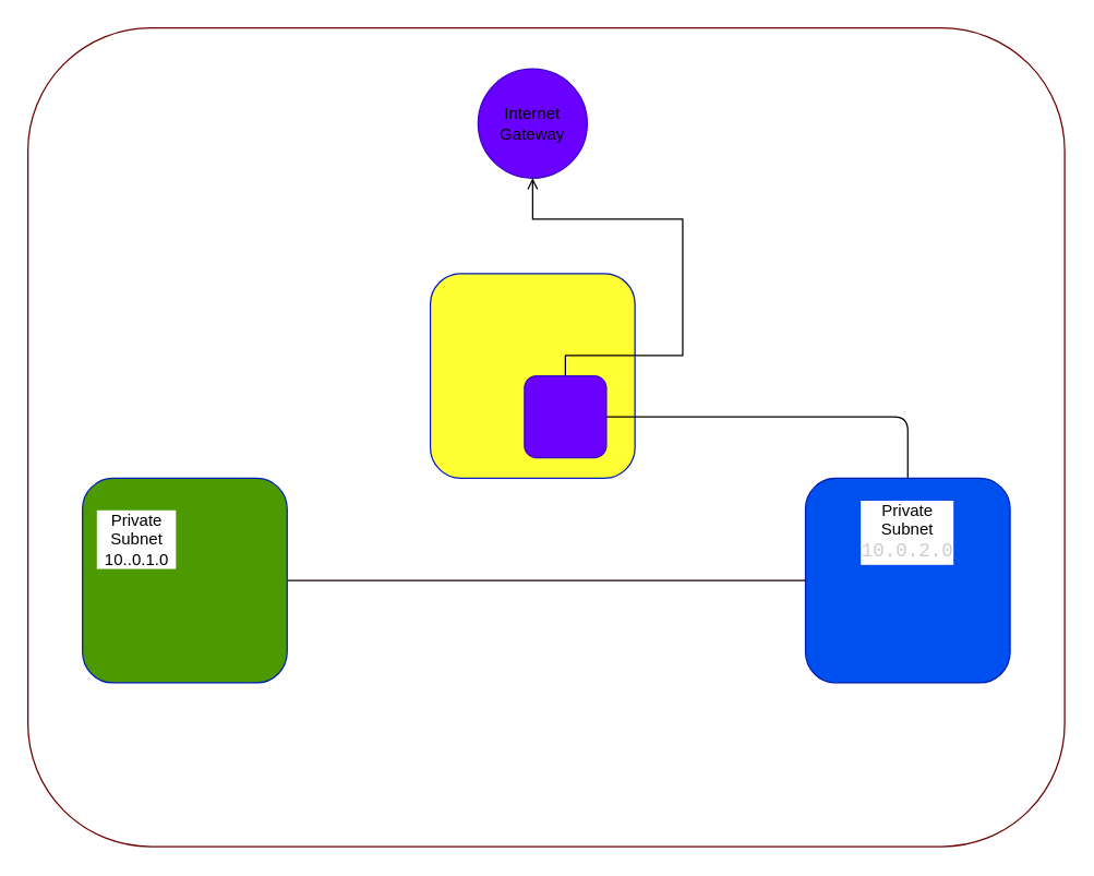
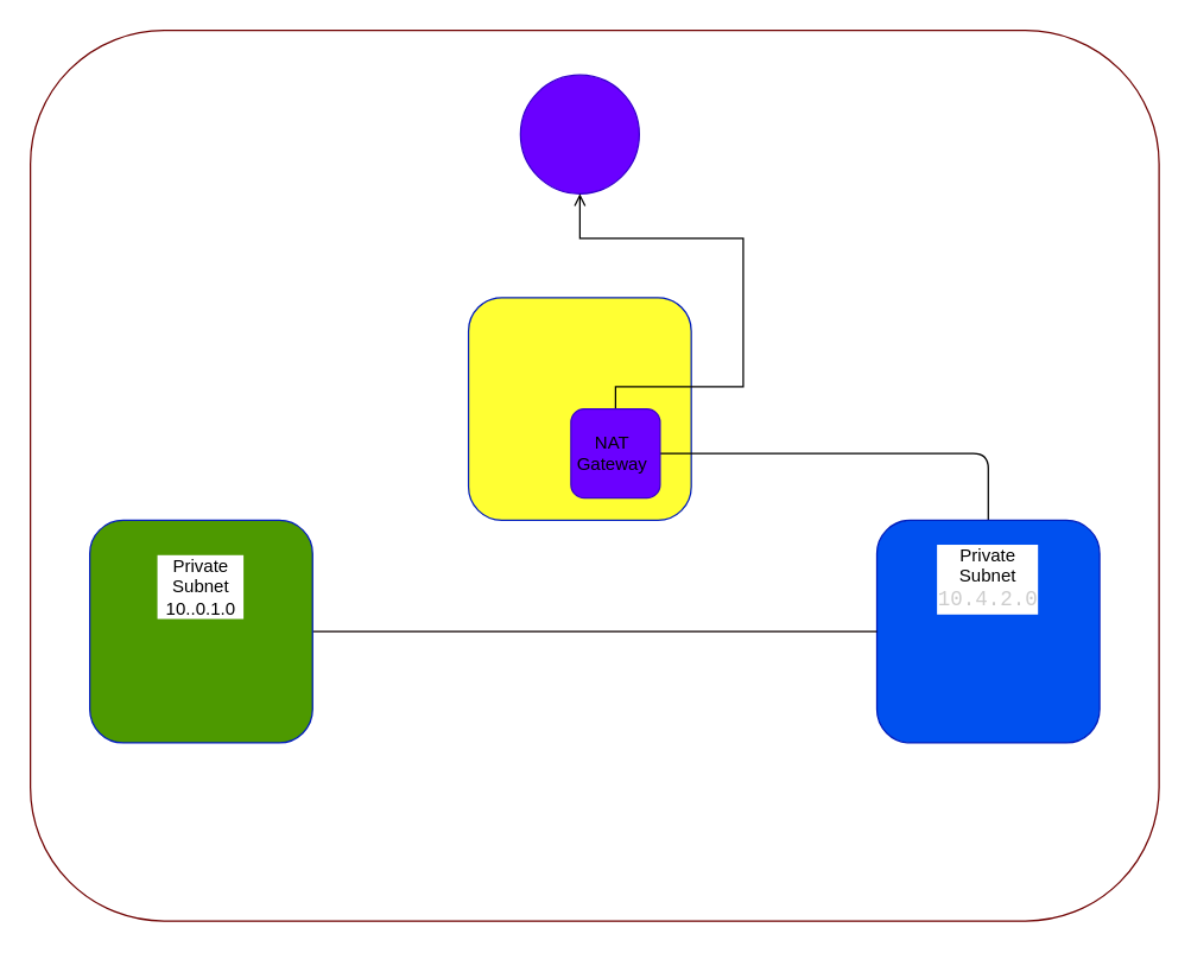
  <mxCell id="0" />
  <mxCell id="1" parent="0" />
  <mxCell id="2" value="" style="rounded=1;whiteSpace=wrap;html=1;fillColor=#FFFFFF;fontColor=#ffffff;strokeColor=#6F0000;" vertex="1" parent="1"><mxGeometry x="20" y="20" width="760" height="600" as="geometry" /></mxCell>
  <mxCell id="3" value="" style="rounded=1;whiteSpace=wrap;html=1;fillColor=#FFFF33;fontColor=#ffffff;strokeColor=#001DBC;" vertex="1" parent="1"><mxGeometry x="315" y="200" width="150" height="150" as="geometry" /></mxCell>
  <mxCell id="4" style="edgeStyle=orthogonalEdgeStyle;rounded=1;orthogonalLoop=1;jettySize=auto;html=1;exitX=0.5;exitY=0;exitDx=0;exitDy=0;entryX=1;entryY=0.5;entryDx=0;entryDy=0;strokeColor=#000000;endArrow=none;endFill=0;" edge="1" parent="1" source="5" target="10"><mxGeometry relative="1" as="geometry"><Array as="points"><mxPoint x="665" y="305" /></Array></mxGeometry></mxCell>
  <mxCell id="5" value="" style="rounded=1;whiteSpace=wrap;html=1;fillColor=#0050ef;fontColor=#ffffff;strokeColor=#001DBC;" vertex="1" parent="1"><mxGeometry x="590" y="350" width="150" height="150" as="geometry" /></mxCell>
  <mxCell id="6" value="" style="ellipse;whiteSpace=wrap;html=1;aspect=fixed;fillColor=#6a00ff;fontColor=#ffffff;strokeColor=#3700CC;" vertex="1" parent="1"><mxGeometry x="350" y="50" width="80" height="80" as="geometry" /></mxCell>
- <mxCell id="7" value="Internet Gateway" style="text;strokeColor=none;align=center;fillColor=none;html=1;verticalAlign=middle;whiteSpace=wrap;rounded=0;" vertex="1" parent="1"><mxGeometry x="360" y="75" width="60" height="30" as="geometry" /></mxCell>
- <mxCell id="8" value="Private Subnet&lt;br&gt;&lt;div style=&quot;color: rgb(204, 204, 204); font-family: Consolas, &amp;quot;Courier New&amp;quot;, monospace; font-size: 14px; line-height: 19px;&quot;&gt;10.0.2.0&lt;/div&gt;" style="text;strokeColor=none;align=center;fillColor=none;html=1;verticalAlign=middle;whiteSpace=wrap;rounded=0;labelBackgroundColor=default;" vertex="1" parent="1"><mxGeometry x="635" y="370" width="60" height="40" as="geometry" /></mxCell>
+ <mxCell id="8" value="Private Subnet&lt;br&gt;&lt;div style=&quot;color: rgb(204, 204, 204); font-family: Consolas, &amp;quot;Courier New&amp;quot;, monospace; font-size: 14px; line-height: 19px;&quot;&gt;10.4.2.0&lt;/div&gt;" style="text;strokeColor=none;align=center;fillColor=none;html=1;verticalAlign=middle;whiteSpace=wrap;rounded=0;labelBackgroundColor=default;" vertex="1" parent="1"><mxGeometry x="635" y="370" width="60" height="40" as="geometry" /></mxCell>
  <mxCell id="9" style="edgeStyle=orthogonalEdgeStyle;rounded=0;orthogonalLoop=1;jettySize=auto;html=1;exitX=0.5;exitY=0;exitDx=0;exitDy=0;entryX=0.5;entryY=1;entryDx=0;entryDy=0;strokeColor=#000000;endArrow=open;endFill=0;" edge="1" parent="1" source="10" target="6"><mxGeometry relative="1" as="geometry"><Array as="points"><mxPoint x="414" y="260" /><mxPoint x="500" y="260" /><mxPoint x="500" y="160" /><mxPoint x="390" y="160" /></Array></mxGeometry></mxCell>
  <mxCell id="10" value="" style="rounded=1;whiteSpace=wrap;html=1;fillColor=#6a00ff;fontColor=#ffffff;strokeColor=#3700CC;" vertex="1" parent="1"><mxGeometry x="384" y="275" width="60" height="60" as="geometry" /></mxCell>
+ <mxCell id="11" value="NAT Gateway" style="text;strokeColor=none;align=center;fillColor=none;html=1;verticalAlign=middle;whiteSpace=wrap;rounded=0;" vertex="1" parent="1"><mxGeometry x="404" y="290" width="16" height="30" as="geometry" /></mxCell>
  <mxCell id="12" style="edgeStyle=orthogonalEdgeStyle;rounded=0;orthogonalLoop=1;jettySize=auto;html=1;exitX=1;exitY=0.5;exitDx=0;exitDy=0;entryX=0;entryY=0.5;entryDx=0;entryDy=0;strokeColor=#0e0101;endArrow=none;endFill=0;" edge="1" parent="1" source="13" target="5"><mxGeometry relative="1" as="geometry" /></mxCell>
  <mxCell id="13" value="" style="rounded=1;whiteSpace=wrap;html=1;fillColor=#4D9900;fontColor=#ffffff;strokeColor=#001DBC;" vertex="1" parent="1"><mxGeometry x="60" y="350" width="150" height="150" as="geometry" /></mxCell>
- <mxCell id="14" value="Private Subnet&lt;br&gt;10..0.1.0&lt;br&gt;" style="text;align=center;html=1;verticalAlign=middle;whiteSpace=wrap;rounded=0;labelBackgroundColor=default;" vertex="1" parent="1"><mxGeometry x="70" y="380" width="60" height="30" as="geometry" /></mxCell>
+ <mxCell id="14" value="Private Subnet&lt;br&gt;10..0.1.0&lt;br&gt;" style="text;align=center;html=1;verticalAlign=middle;whiteSpace=wrap;rounded=0;labelBackgroundColor=default;" vertex="1" parent="1"><mxGeometry x="105" y="380" width="60" height="30" as="geometry" /></mxCell>
